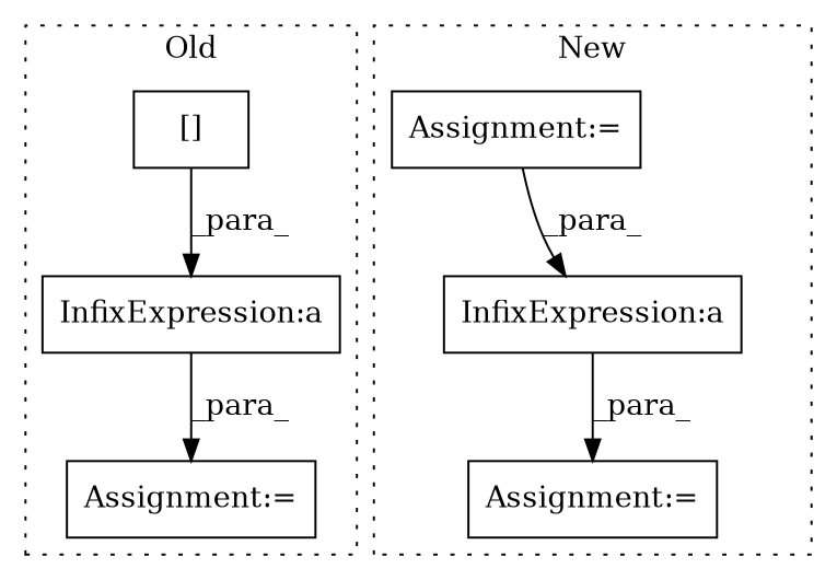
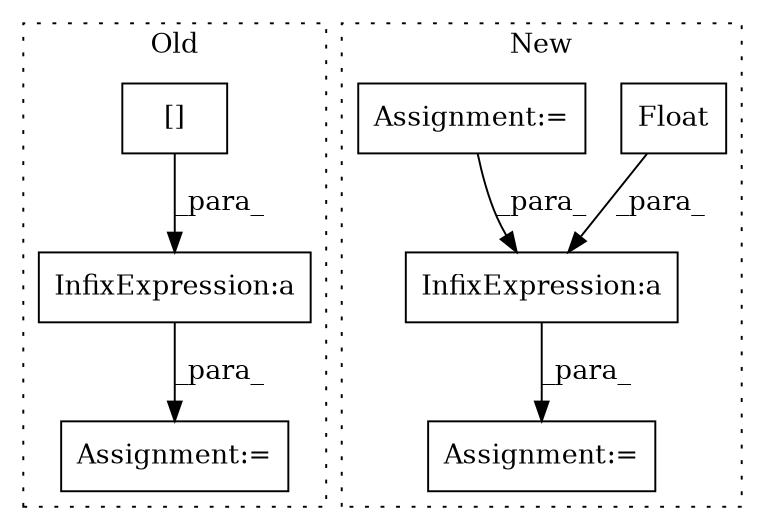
  digraph {
    node [a=7 l=1 shape=box]
    n1 [a=2 l="11,1" label="[]" s="8198,8210"]
    n2 [a=27 l=3 label="InfixExpression:a" s=8211]
    n3 [label="Assignment:=" s=8196]
+   n4 [a=32 l="6,1" label=Float s="9444,9460"]
    n5 [label="Assignment:=" s=9418]
    n6 [a=27 l=3 label="InfixExpression:a" s=9441]
    n7 [label="Assignment:=" s=9378]
    subgraph cluster_1 {
      label=Old
      style=dotted
      n1
      n2
      n3
    }
    subgraph cluster_2 {
      label=New
      style=dotted
+     n4
      n5
      n6
      n7
    }
    n1 -> n2 [label=_para_]
    n2 -> n3 [label=_para_]
+   n4 -> n6 [label=_para_]
    n6 -> n5 [label=_para_]
    n7 -> n6 [label=_para_]
  }
